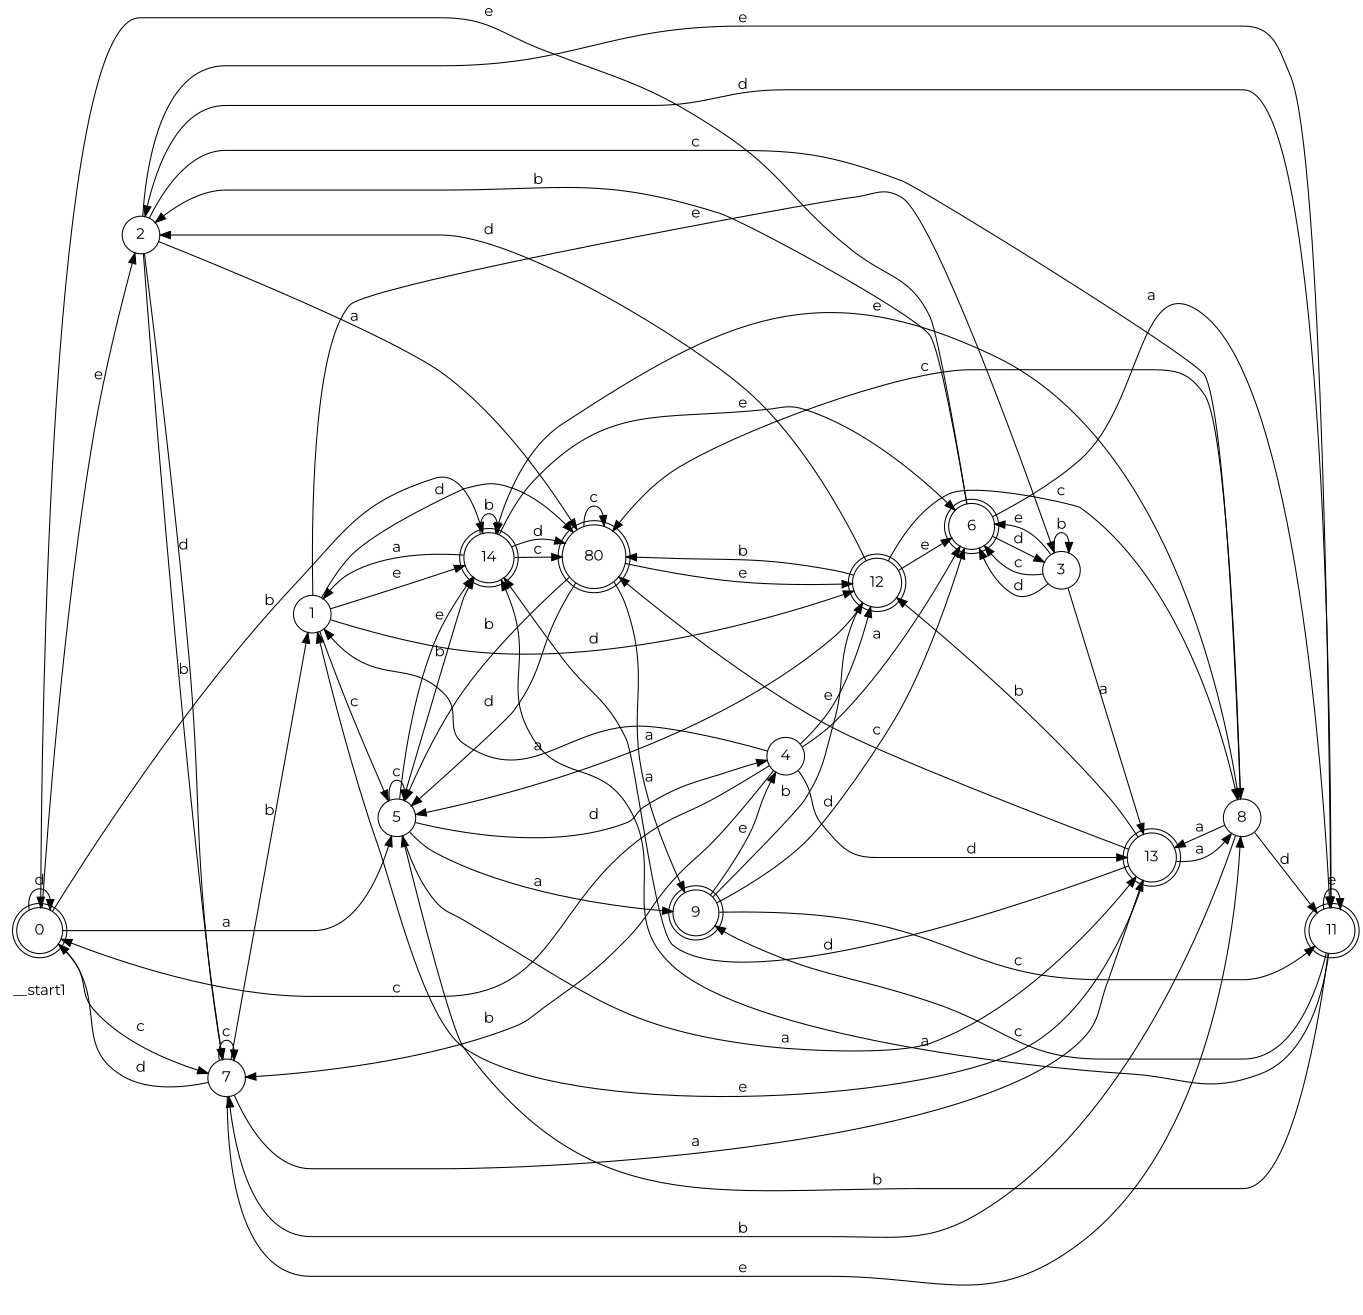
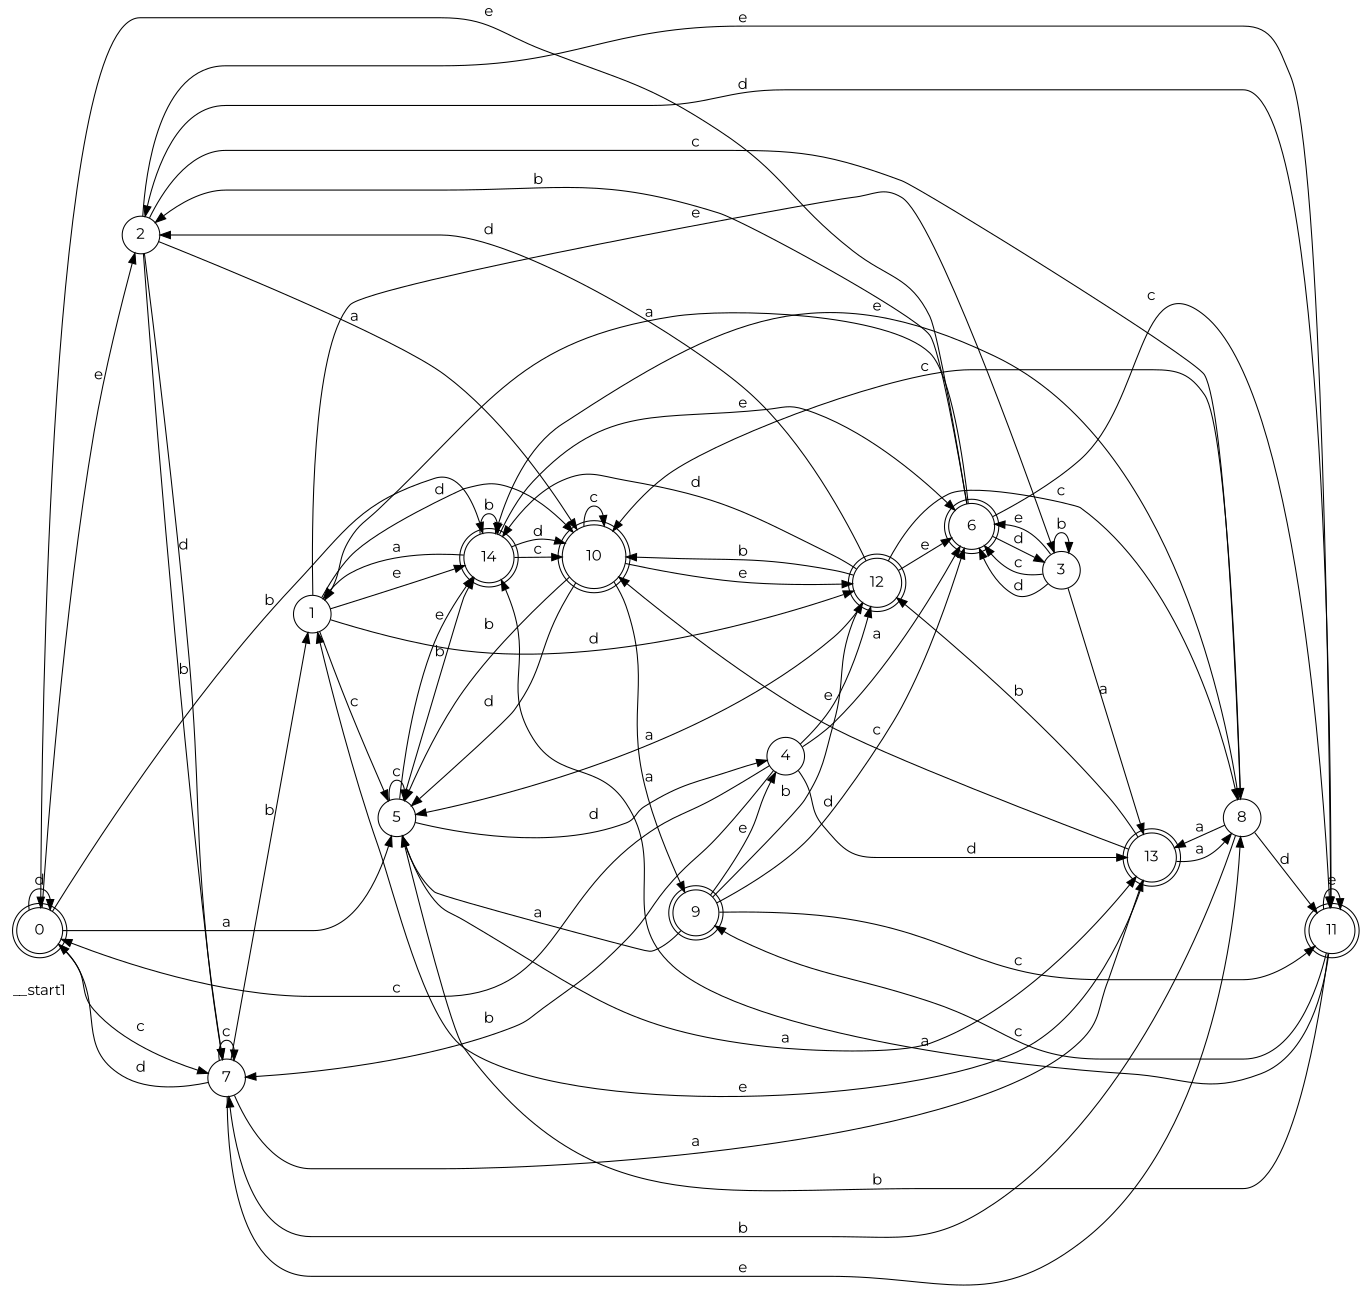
  digraph {
    fontname=Montserrat
    rankdir=LR
    node [fontname=Montserrat shape=doublecircle color=black fillcolor=white style="rounded,filled"]
    edge [fontname=Montserrat]
    n1 [label=__start1 shape=none color="" fillcolor="" style=""]
    n2 [label=0]
    n3 [label=2 shape=circle style=filled]
    n4 [label=5 shape=circle style=filled]
    n5 [label=7 shape=circle style=filled]
    n6 [label=14]
-   n7 [label=80]
+   n7 [label=10]
    n8 [label=8 shape=circle style=filled]
    n9 [label=11]
    n10 [label=13]
    n11 [label=4 shape=circle style=filled]
    n12 [label=1 shape=circle style=filled]
    n13 [label=6]
    n14 [label=3 shape=circle style=filled]
    n15 [label=12]
    n16 [label=9]
    n2 -> n2 [label=d]
    n2 -> n3 [label=e]
    n2 -> n4 [label=a]
    n2 -> n5 [label=c]
    n2 -> n6 [label=b]
    n3 -> n5 [label=b]
    n3 -> n5 [label=d]
    n3 -> n7 [label=a]
    n3 -> n8 [label=c]
    n3 -> n9 [label=e]
    n4 -> n4 [label=c]
    n4 -> n6 [label=b]
    n4 -> n6 [label=e]
    n4 -> n10 [label=a]
    n4 -> n11 [label=d]
    n5 -> n2 [label=d]
    n5 -> n5 [label=c]
    n5 -> n8 [label=e]
    n5 -> n10 [label=a]
    n5 -> n12 [label=b]
    n6 -> n6 [label=b]
    n6 -> n7 [label=c]
    n6 -> n7 [label=d]
    n6 -> n12 [label=a]
    n6 -> n13 [label=e]
    n7 -> n4 [label=b]
    n7 -> n4 [label=d]
    n7 -> n7 [label=c]
    n7 -> n15 [label=e]
    n7 -> n16 [label=a]
    n8 -> n5 [label=b]
    n8 -> n6 [label=e]
    n8 -> n7 [label=c]
    n8 -> n9 [label=d]
    n8 -> n10 [label=a]
    n9 -> n3 [label=d]
    n9 -> n4 [label=b]
    n9 -> n6 [label=a]
    n9 -> n9 [label=e]
    n9 -> n16 [label=c]
-   n10 -> n6 [label=d]
+   n15 -> n6 [label=d]
    n10 -> n7 [label=c]
    n10 -> n8 [label=a]
    n10 -> n12 [label=e]
    n10 -> n15 [label=b]
    n11 -> n2 [label=c]
    n11 -> n5 [label=b]
    n11 -> n10 [label=d]
    n11 -> n13 [label=a]
    n11 -> n15 [label=e]
    n12 -> n4 [label=c]
    n12 -> n6 [label=e]
    n12 -> n7 [label=d]
    n12 -> n14 [label=e]
    n12 -> n15 [label=d]
    n13 -> n2 [label=e]
    n13 -> n3 [label=b]
-   n13 -> n9 [label=a]
-   n11 -> n12 [label=a]
+   n13 -> n9 [label=c]
+   n13 -> n12 [label=a]
    n13 -> n14 [label=d]
    n14 -> n10 [label=a]
    n14 -> n13 [label=c]
    n14 -> n13 [label=d]
    n14 -> n13 [label=e]
    n14 -> n14 [label=b]
    n15 -> n3 [label=d]
    n15 -> n4 [label=a]
    n15 -> n7 [label=b]
    n15 -> n8 [label=c]
    n15 -> n13 [label=e]
-   n4 -> n16 [label=a]
+   n16 -> n4 [label=a]
    n16 -> n9 [label=c]
    n16 -> n11 [label=e]
    n16 -> n13 [label=d]
    n16 -> n15 [label=b]
  }
